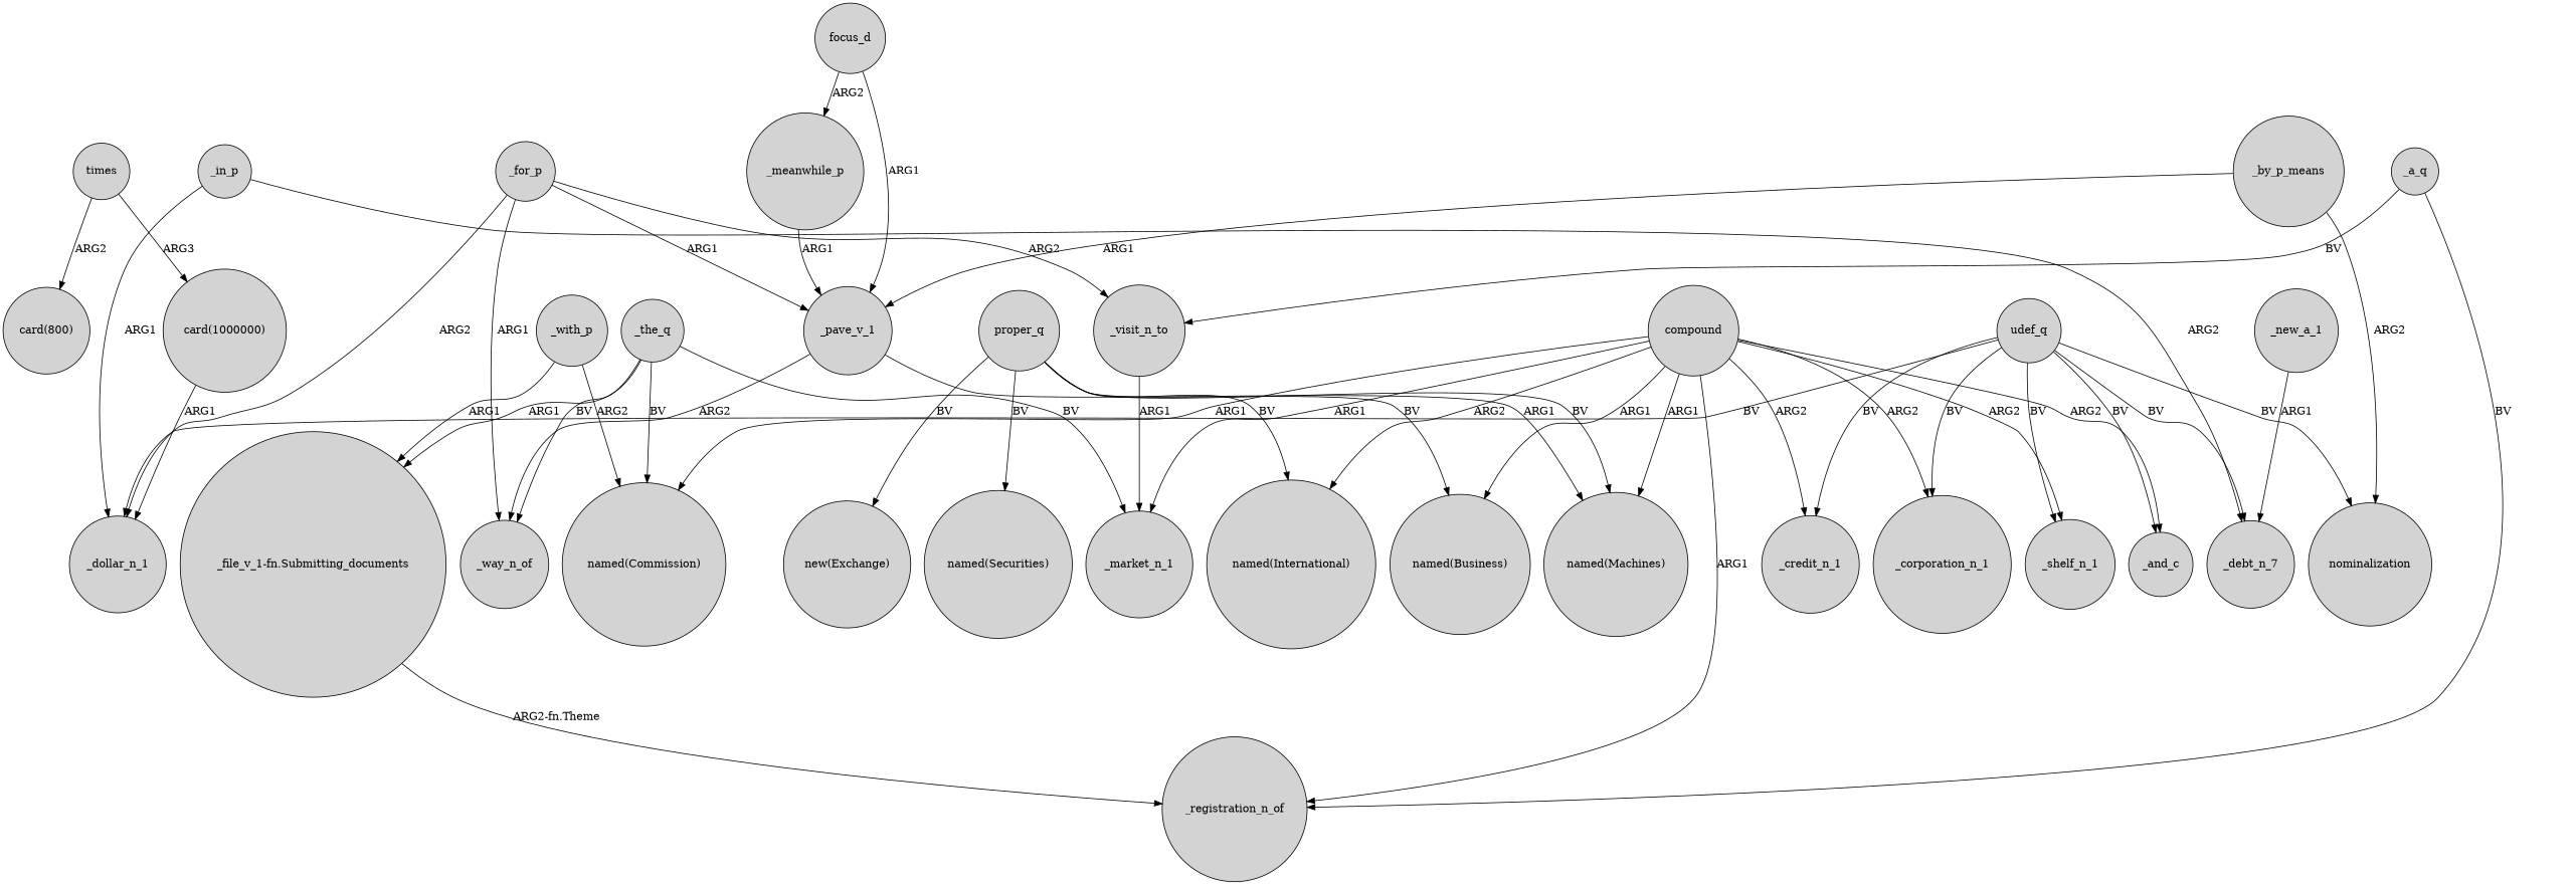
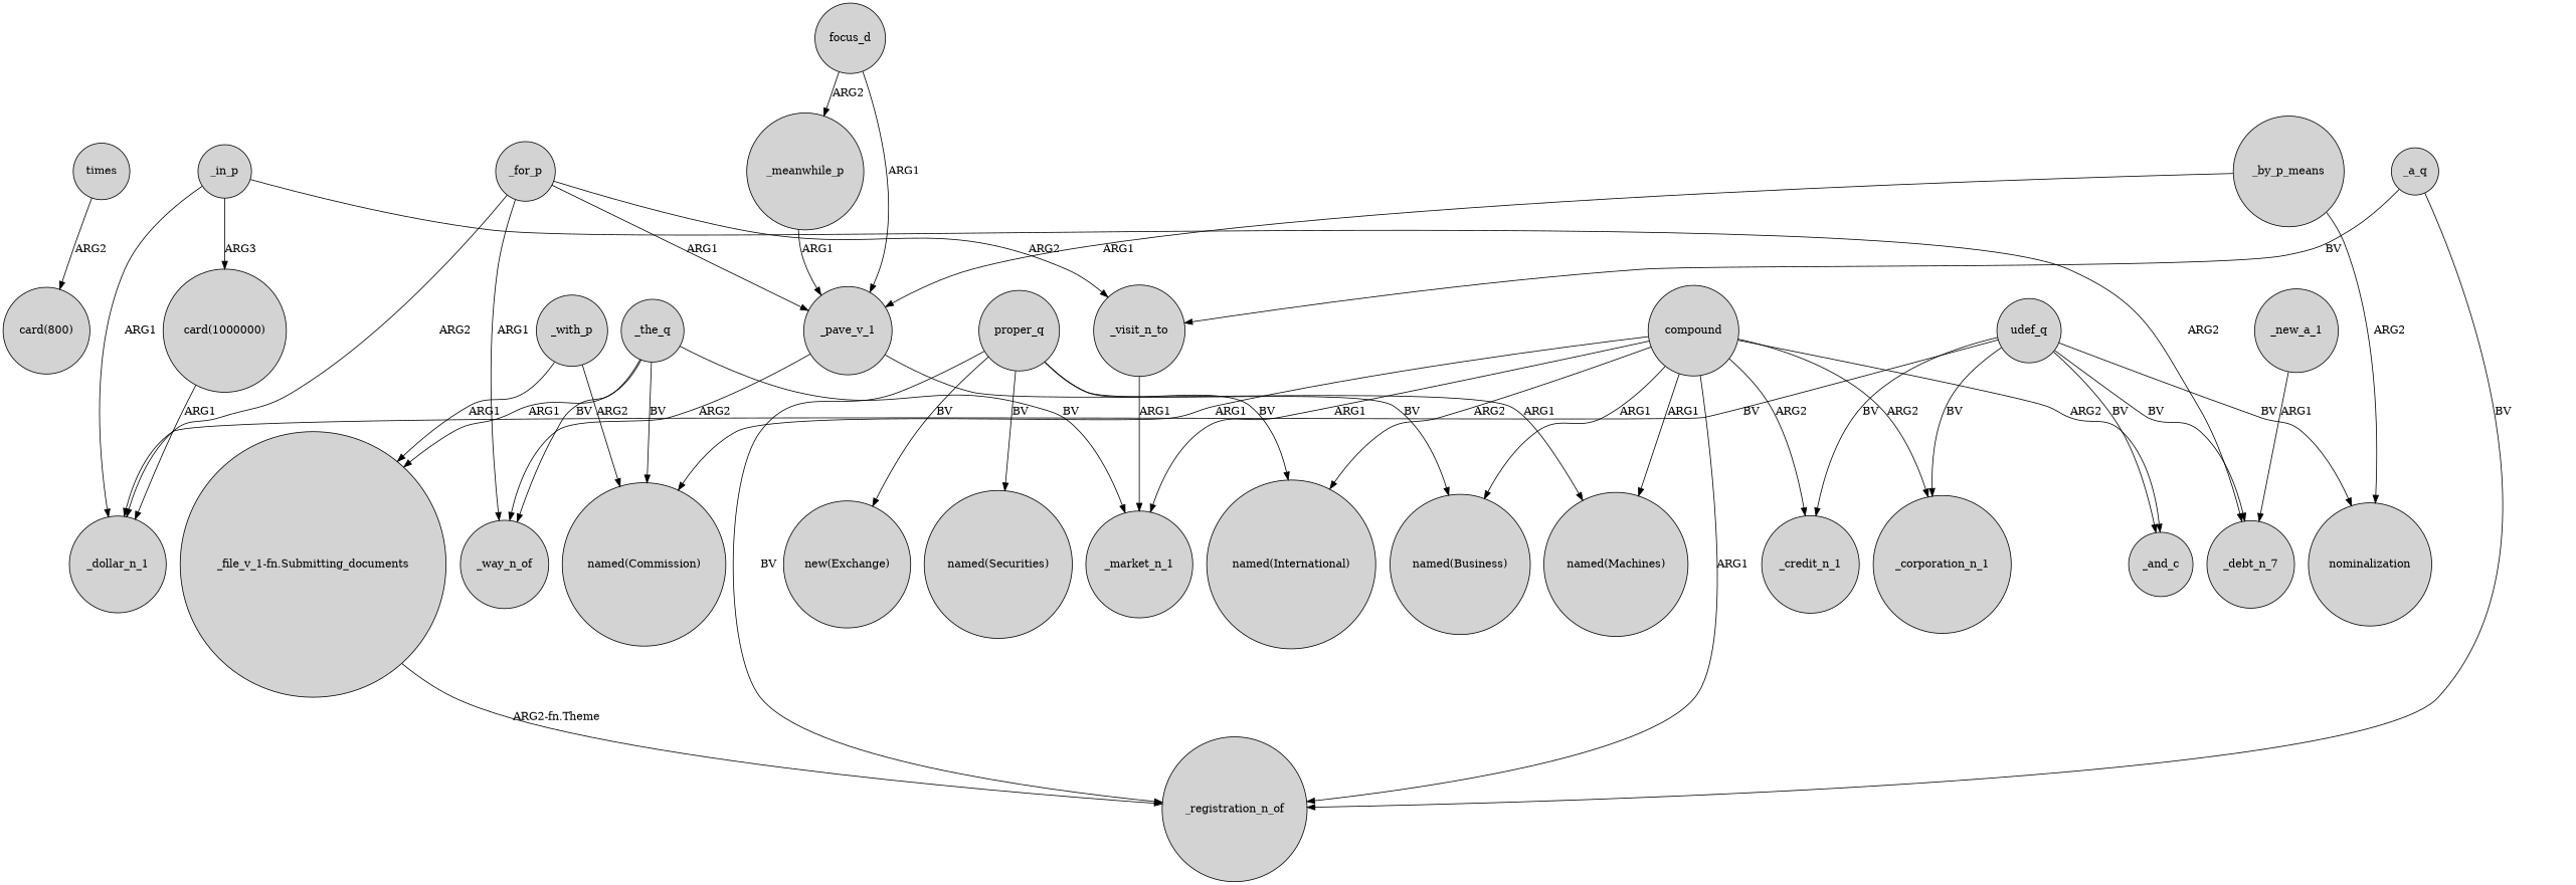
  digraph {
    node [shape=circle style=filled]
    "card(1000000)"
    _dollar_n_1
    _pave_v_1
    _way_n_of
    "named(Machines)"
    _by_p_means
    nominalization
    "_file_v_1-fn.Submitting_documents"
    _registration_n_of
    _the_q
    "named(Commission)"
    _market_n_1
    compound
-   _shelf_n_1
    _credit_n_1
    "named(Business)"
    _corporation_n_1
    _and_c
    "named(International)"
    udef_q
    n21 [label=_debt_n_7]
    _for_p
    _visit_n_to
    proper_q
    n25 [label="new(Exchange)"]
    "named(Securities)"
    _meanwhile_p
    _a_q
    _with_p
    _new_a_1
    focus_d
    times
    "card(800)"
    _in_p
    "card(1000000)" -> _dollar_n_1 [label=ARG1]
    _pave_v_1 -> _way_n_of [label=ARG2]
    _pave_v_1 -> "named(Machines)" [label=ARG1]
    _by_p_means -> _pave_v_1 [label=ARG1]
    _by_p_means -> nominalization [label=ARG2]
    "_file_v_1-fn.Submitting_documents" -> _registration_n_of [label="ARG2-fn.Theme"]
    _the_q -> _way_n_of [label=BV]
    _the_q -> "_file_v_1-fn.Submitting_documents" [label=ARG1]
    _the_q -> "named(Commission)" [label=BV]
    _the_q -> _market_n_1 [label=BV]
    compound -> "named(Machines)" [label=ARG1]
    compound -> _registration_n_of [label=ARG1]
    compound -> "named(Commission)" [label=ARG1]
    compound -> _market_n_1 [label=ARG1]
-   compound -> _shelf_n_1 [label=ARG2]
    compound -> _credit_n_1 [label=ARG2]
    compound -> "named(Business)" [label=ARG1]
    compound -> _corporation_n_1 [label=ARG2]
    compound -> _and_c [label=ARG2]
    compound -> "named(International)" [label=ARG2]
    udef_q -> _dollar_n_1 [label=BV]
    udef_q -> nominalization [label=BV]
-   udef_q -> _shelf_n_1 [label=BV]
    udef_q -> _credit_n_1 [label=BV]
    udef_q -> _corporation_n_1 [label=BV]
    udef_q -> _and_c [label=BV]
    udef_q -> n21 [label=BV]
    _for_p -> _dollar_n_1 [label=ARG2]
    _for_p -> _pave_v_1 [label=ARG1]
    _for_p -> _way_n_of [label=ARG1]
    _for_p -> _visit_n_to [label=ARG2]
    _visit_n_to -> _market_n_1 [label=ARG1]
-   proper_q -> "named(Machines)" [label=BV]
+   proper_q -> _registration_n_of [label=BV]
    proper_q -> "named(Business)" [label=BV]
    proper_q -> "named(International)" [label=BV]
    proper_q -> n25 [label=BV]
    proper_q -> "named(Securities)" [label=BV]
    _meanwhile_p -> _pave_v_1 [label=ARG1]
    _a_q -> _registration_n_of [label=BV]
    _a_q -> _visit_n_to [label=BV]
    _with_p -> "_file_v_1-fn.Submitting_documents" [label=ARG1]
    _with_p -> "named(Commission)" [label=ARG2]
    _new_a_1 -> n21 [label=ARG1]
    focus_d -> _pave_v_1 [label=ARG1]
    focus_d -> _meanwhile_p [label=ARG2]
-   times -> "card(1000000)" [label=ARG3]
+   _in_p -> "card(1000000)" [label=ARG3]
    times -> "card(800)" [label=ARG2]
    _in_p -> _dollar_n_1 [label=ARG1]
    _in_p -> n21 [label=ARG2]
  }
